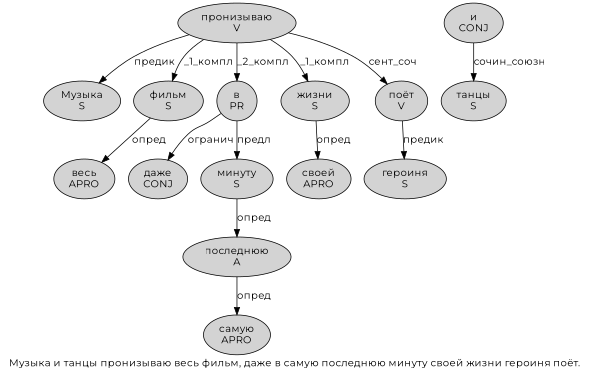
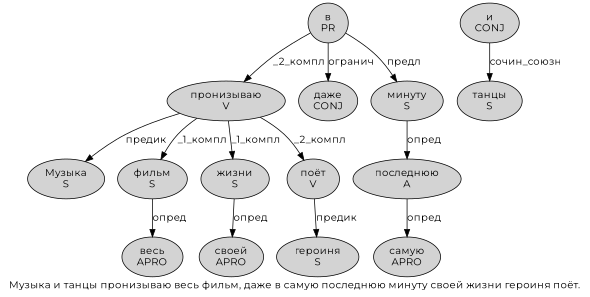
  digraph {
    fontname=Montserrat
    label="Музыка и танцы пронизываю весь фильм, даже в самую последнюю минуту своей жизни героиня поёт."
    node [fillcolor=lightgray fontname=Montserrat penwidth=1 shape=ellipse style=filled]
    edge [fontname=Montserrat]
    n1 [label="Музыка\nS"]
    n2 [label="и\nCONJ"]
    n3 [label="танцы\nS"]
    n4 [label="пронизываю\nV"]
    n5 [label="фильм\nS"]
    n6 [label="в\nPR"]
    n7 [label="жизни\nS"]
    n8 [label="поёт\nV"]
    n9 [label="весь\nAPRO"]
    n10 [label="даже\nCONJ"]
    n11 [label="минуту\nS"]
    n12 [label="своей\nAPRO"]
    n13 [label="героиня\nS"]
    n14 [label="последнюю\nA"]
    n15 [label="самую\nAPRO"]
    n2 -> n3 [label="сочин_союзн"]
    n4 -> n1 [label="предик"]
    n4 -> n5 [label="_1_компл"]
-   n4 -> n6 [label="_2_компл"]
+   n6 -> n4 [label="_2_компл"]
    n4 -> n7 [label="_1_компл"]
-   n4 -> n8 [label="сент_соч"]
+   n4 -> n8 [label="_2_компл"]
    n5 -> n9 [label="опред"]
    n6 -> n10 [label="огранич"]
    n6 -> n11 [label="предл"]
    n7 -> n12 [label="опред"]
    n8 -> n13 [label="предик"]
    n11 -> n14 [label="опред"]
    n14 -> n15 [label="опред"]
  }
